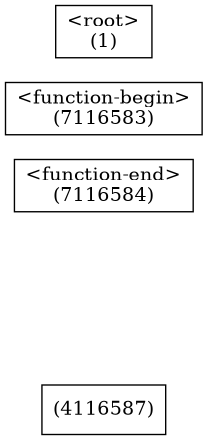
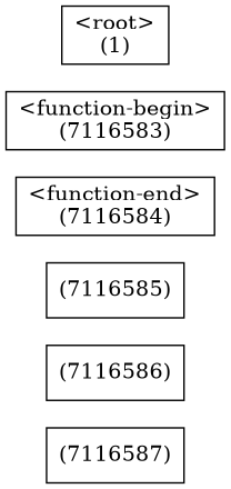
  digraph {
    rankdir=LR
    node [shape=box]
-   n1 [label="(4116587)"]
+   n1 [label="(7116587)"]
+   n2 [label="(7116586)"]
+   n3 [label="(7116585)"]
    n4 [label="<function-end>\n(7116584)"]
    n5 [label="<function-begin>\n(7116583)"]
    n6 [label="<root>\n(1)"]
  }
